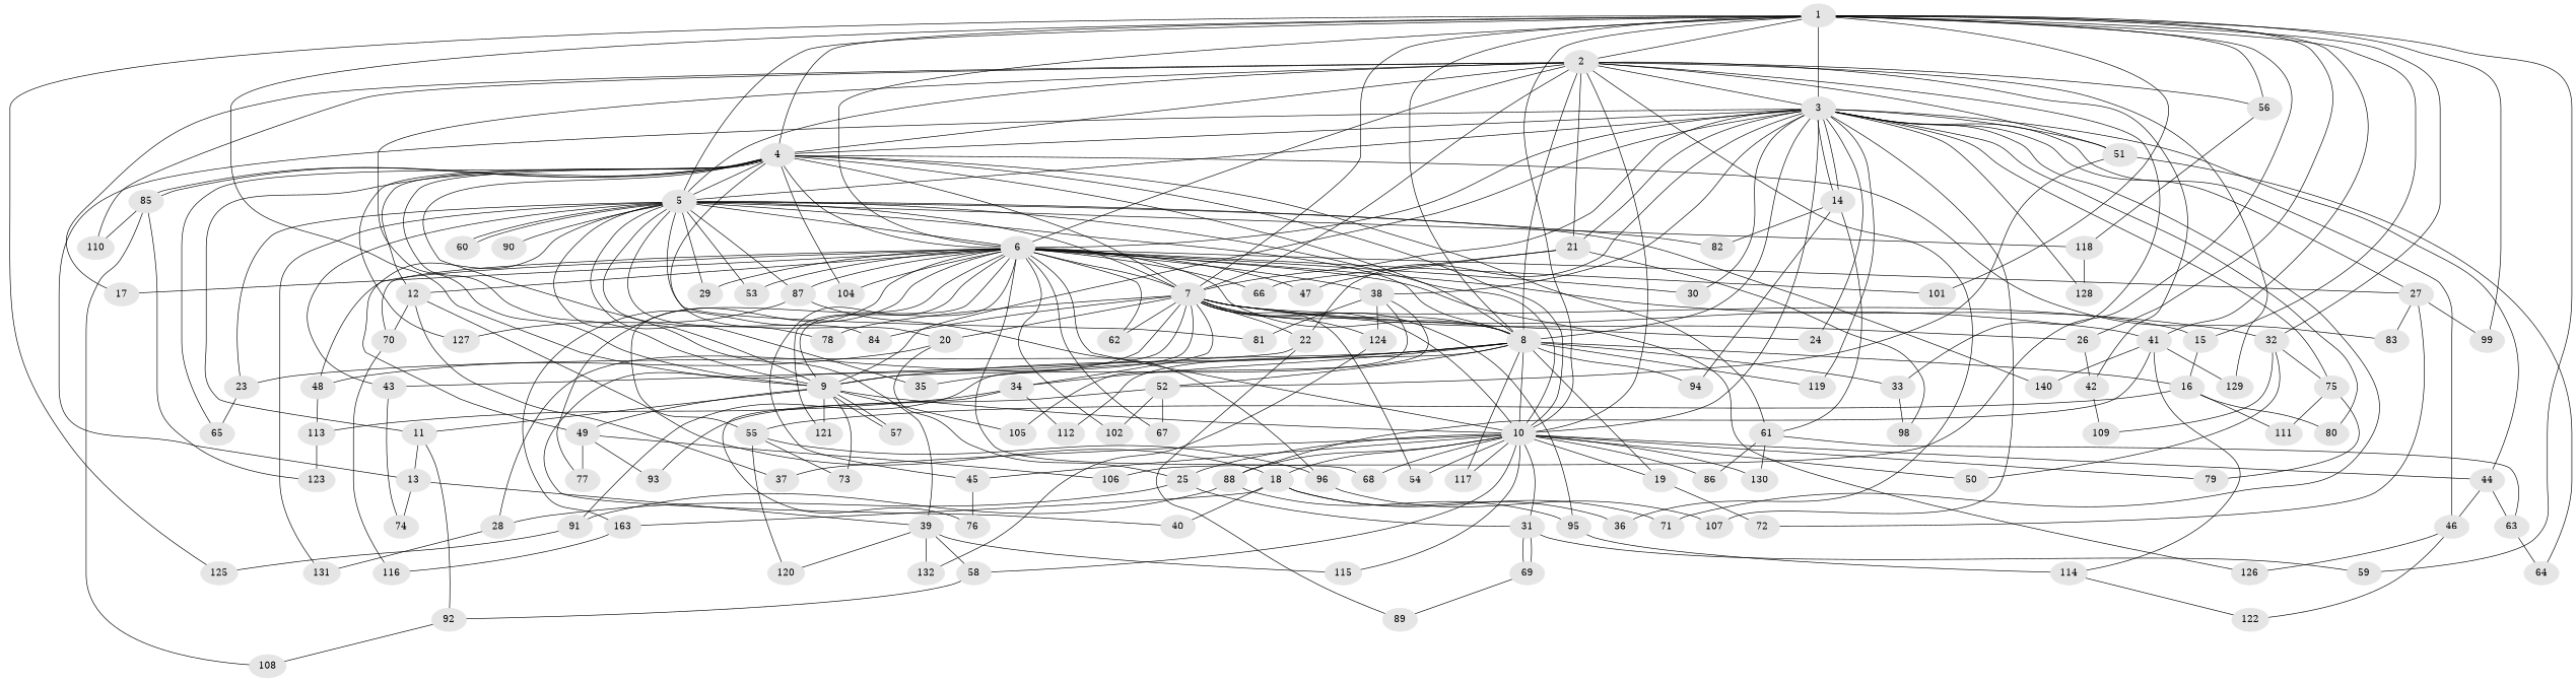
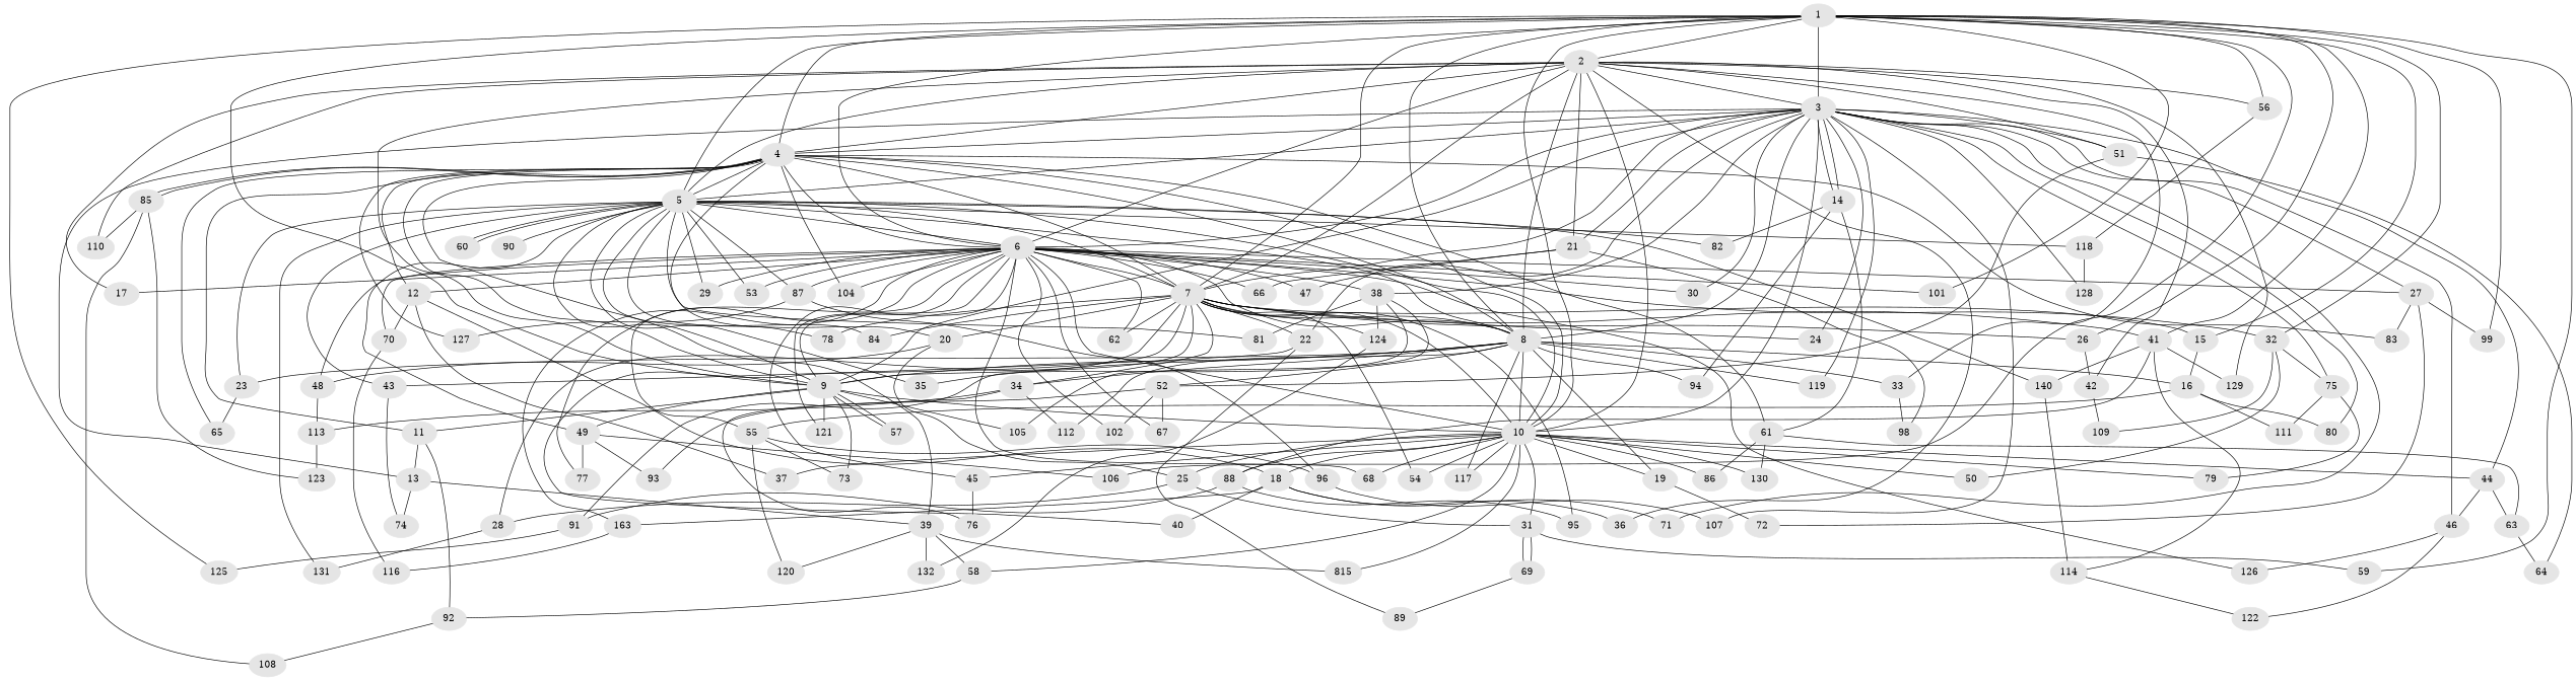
  graph {
    node [color=gray90 style=filled]
    1
    2
    3
    4
    5
    6
    7
    8
    9
    10
    15
    26
    32
    41
    56
    59
    99
    101
    106
    125
    17
    21
    33
    36
    42
    51
    110
    129
    13
    14
    22
    24
    27
    30
    38
    44
    46
    71
    75
    80
    107
    119
    128
    11
    12
    20
    39
    61
    65
    83
    85
    104
    127
    23
    29
    35
    43
    49
    53
    60
    78
    81
    82
    84
    87
    90
    n67 [label=140]
    118
    131
    45
    47
    48
    55
    62
    66
    67
    68
    70
    77
    102
    n81 [label=163]
    121
    126
    28
    34
    40
    54
    95
    124
    16
    19
    52
    94
    112
    117
    57
    73
    105
    18
    25
    31
    37
    50
    58
    79
    86
    88
-   115
+   115 [label=815]
    130
    109
    114
    98
    64
    74
    89
    72
    91
    63
    122
    111
    92
    120
    132
    108
    123
    93
    96
    76
    113
    116
    69
    1 -- 2
    1 -- 3
    1 -- 4
    1 -- 5
    1 -- 6
    1 -- 7
    1 -- 8
    1 -- 9
    1 -- 10
    1 -- 15
    1 -- 26
    1 -- 32
    1 -- 41
    1 -- 56
    1 -- 59
    1 -- 99
    1 -- 101
    1 -- 106
    1 -- 125
    2 -- 3
    2 -- 4
    2 -- 5
    2 -- 6
    2 -- 7
    2 -- 8
    2 -- 9
    2 -- 10
    2 -- 56
    2 -- 17
    2 -- 21
    2 -- 33
    2 -- 36
    2 -- 42
    2 -- 51
    2 -- 110
    2 -- 129
    3 -- 4
    3 -- 5
    3 -- 6
    3 -- 7
    3 -- 8
    3 -- 9
    3 -- 10
    3 -- 21
    3 -- 51
    3 -- 13
    3 -- 14
    3 -- 14
    3 -- 22
    3 -- 24
    3 -- 27
    3 -- 30
    3 -- 38
    3 -- 44
    3 -- 46
    3 -- 71
    3 -- 75
    3 -- 80
    3 -- 107
    3 -- 119
    3 -- 128
    4 -- 5
    4 -- 6
    4 -- 7
    4 -- 8
    4 -- 9
    4 -- 10
    4 -- 11
    4 -- 12
    4 -- 20
    4 -- 39
    4 -- 61
    4 -- 65
    4 -- 83
    4 -- 85
    4 -- 85
    4 -- 104
    4 -- 127
    5 -- 6
    5 -- 7
    5 -- 8
    5 -- 9
    5 -- 10
    5 -- 23
    5 -- 29
    5 -- 35
    5 -- 43
    5 -- 49
    5 -- 53
    5 -- 60
    5 -- 60
    5 -- 78
    5 -- 81
    5 -- 82
    5 -- 84
    5 -- 87
    5 -- 90
    5 -- n67
    5 -- 118
    5 -- 131
    6 -- 7
    6 -- 8
    6 -- 9
    6 -- 10
    6 -- 32
    6 -- 101
    6 -- 17
    6 -- 27
    6 -- 30
    6 -- 38
    6 -- 12
    6 -- 104
    6 -- 29
    6 -- 53
    6 -- 87
    6 -- 45
    6 -- 47
    6 -- 48
    6 -- 55
    6 -- 62
    6 -- 66
    6 -- 67
    6 -- 68
    6 -- 70
    6 -- 77
    6 -- 102
    6 -- n81
    6 -- 121
    6 -- 126
    7 -- 8
    7 -- 9
    7 -- 10
    7 -- 15
    7 -- 26
    7 -- 41
    7 -- 22
    7 -- 24
    7 -- 20
    7 -- 78
    7 -- 84
    7 -- 62
    7 -- 28
    7 -- 34
    7 -- 40
    7 -- 54
    7 -- 95
    7 -- 124
    8 -- 9
    8 -- 10
    8 -- 33
    8 -- 119
    8 -- 23
    8 -- 35
    8 -- 34
    8 -- 16
    8 -- 19
    8 -- 52
    8 -- 94
    8 -- 112
    8 -- 117
    9 -- 10
    9 -- 11
    9 -- 49
    9 -- 121
    9 -- 57
    9 -- 57
    9 -- 73
    9 -- 105
    10 -- 44
    10 -- 45
    10 -- 68
    10 -- 54
    10 -- 19
    10 -- 117
    10 -- 18
    10 -- 25
    10 -- 31
    10 -- 37
    10 -- 50
    10 -- 58
    10 -- 79
    10 -- 86
    10 -- 88
    10 -- 115
    10 -- 130
    15 -- 16
    26 -- 42
    32 -- 75
    32 -- 50
    32 -- 109
    41 -- 129
    41 -- n67
    41 -- 88
    41 -- 114
    56 -- 118
    21 -- 47
    21 -- 66
    21 -- 98
    33 -- 98
    42 -- 109
    51 -- 52
    51 -- 64
    13 -- 39
    13 -- 74
    14 -- 61
    14 -- 82
    14 -- 94
    22 -- 43
    22 -- 89
    27 -- 99
    27 -- 83
    27 -- 72
    38 -- 81
    38 -- 124
    38 -- 105
    38 -- 91
    44 -- 46
    44 -- 63
    46 -- 126
    46 -- 122
    75 -- 79
    75 -- 111
    11 -- 13
    11 -- 92
    12 -- 70
    12 -- 18
    12 -- 37
    20 -- 48
    20 -- 25
    39 -- 58
    39 -- 115
    39 -- 120
    39 -- 132
    61 -- 86
    61 -- 130
    61 -- 63
    85 -- 110
    85 -- 108
    85 -- 123
    23 -- 65
    43 -- 74
    49 -- 106
    49 -- 77
    49 -- 93
    87 -- 127
    87 -- 96
    118 -- 128
    45 -- 76
    48 -- 113
    55 -- 73
    55 -- 120
    55 -- 96
    70 -- 116
    n81 -- 116
    28 -- 131
    34 -- 112
    34 -- 76
    34 -- 113
-   95 -- 114
+   n67 -- 114
    124 -- 132
    16 -- 80
    16 -- 55
    16 -- 111
    19 -- 72
    52 -- 67
    52 -- 102
    52 -- 93
    18 -- 36
    18 -- 71
    18 -- n81
    18 -- 40
    25 -- 28
    25 -- 31
    31 -- 59
    31 -- 69
    31 -- 69
    58 -- 92
    88 -- 95
    88 -- 91
    114 -- 122
    91 -- 125
    63 -- 64
    92 -- 108
    96 -- 107
    113 -- 123
    69 -- 89
  }
